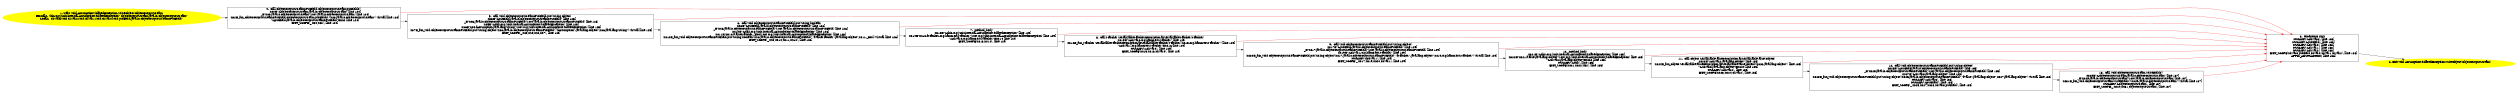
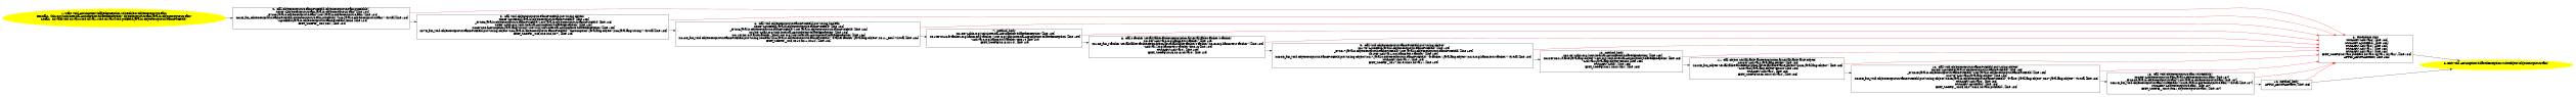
  digraph {
    rankdir=LR
    node [shape=box]
    n1 [color=yellow label="1: Start void AssumptionViolatedException.writeObject(ObjectOutputStream)\nFormals:  this:org.junit.internal.AssumptionViolatedException* objectOutputStream:java.io.ObjectOutputStream*\nLocals:  $irvar3:void $irvar2:void $irvar1:void $irvar0:void putField:java.io.ObjectOutputStream$PutField* \n  " style=filled shape=""]
    n2 [label="4:  Call ObjectOutputStream$PutField ObjectOutputStream.putFields() \n   n$0=*&objectOutputStream:java.io.ObjectOutputStream* [line 124]\n  _=*n$0:java.io.ObjectOutputStream*(root java.io.ObjectOutputStream) [line 124]\n  n$2=_fun_ObjectOutputStream$PutField ObjectOutputStream.putFields()(n$0:java.io.ObjectOutputStream*) virtual [line 124]\n  *&putField:java.io.ObjectOutputStream$PutField*=n$2 [line 124]\n  EXIT_SCOPE(_,n$0,n$2); [line 124]\n "]
    n3 [label="3:  exceptions sink \n   NULLIFY(&$irvar3); [line 138]\n  NULLIFY(&putField); [line 138]\n  NULLIFY(&$irvar0); [line 138]\n  NULLIFY(&$irvar1); [line 138]\n  NULLIFY(&$irvar2); [line 138]\n  EXIT_SCOPE($irvar3,putField,$irvar0,$irvar1,$irvar2); [line 138]\n  APPLY_ABSTRACTION; [line 138]\n "]
    n4 [label="5:  Call void ObjectOutputStream$PutField.put(String,Object) \n   n$3=*&putField:java.io.ObjectOutputStream$PutField* [line 125]\n  _=*n$3:java.io.ObjectOutputStream$PutField*(root java.io.ObjectOutputStream$PutField) [line 125]\n  n$5=*&this:org.junit.internal.AssumptionViolatedException* [line 125]\n  n$6=*n$5.fAssumption:java.lang.String*(root org.junit.internal.AssumptionViolatedException) [line 125]\n  n$7=_fun_void ObjectOutputStream$PutField.put(String,Object)(n$3:java.io.ObjectOutputStream$PutField*,\"fAssumption\":java.lang.Object*,n$6:java.lang.String*) virtual [line 125]\n  EXIT_SCOPE(_,n$3,n$5,n$6,n$7); [line 125]\n "]
    n5 [color=yellow label="2: Exit void AssumptionViolatedException.writeObject(ObjectOutputStream) \n  " style=filled shape=""]
    n6 [label="6:  Call void ObjectOutputStream$PutField.put(String,boolean) \n   n$8=*&putField:java.io.ObjectOutputStream$PutField* [line 126]\n  _=*n$8:java.io.ObjectOutputStream$PutField*(root java.io.ObjectOutputStream$PutField) [line 126]\n  n$10=*&this:org.junit.internal.AssumptionViolatedException* [line 126]\n  n$11=*n$10.fValueMatcher:_Bool(root org.junit.internal.AssumptionViolatedException) [line 126]\n  n$12=_fun_void ObjectOutputStream$PutField.put(String,boolean)(n$8:java.io.ObjectOutputStream$PutField*,\"fValueMatcher\":java.lang.Object*,n$11:_Bool) virtual [line 126]\n  EXIT_SCOPE(_,n$8,n$10,n$11,n$12); [line 126]\n "]
    n7 [label="7:  method_body \n   n$13=*&this:org.junit.internal.AssumptionViolatedException* [line 129]\n  n$14=*n$13.fMatcher:org.hamcrest.Matcher*(root org.junit.internal.AssumptionViolatedException) [line 129]\n  *&$irvar0:org.hamcrest.Matcher*=n$14 [line 129]\n  EXIT_SCOPE(n$13,n$14); [line 129]\n "]
    n8 [label="8:  Call Matcher SerializableMatcherDescription.asSerializableMatcher(Matcher) \n   n$15=*&$irvar0:org.hamcrest.Matcher* [line 129]\n  n$16=_fun_Matcher SerializableMatcherDescription.asSerializableMatcher(Matcher)(n$15:org.hamcrest.Matcher*) [line 129]\n  *&$irvar1:org.hamcrest.Matcher*=n$16 [line 129]\n  NULLIFY(&$irvar0); [line 129]\n  EXIT_SCOPE(n$15,n$16,$irvar0); [line 129]\n "]
    n9 [label="9:  Call void ObjectOutputStream$PutField.put(String,Object) \n   n$17=*&putField:java.io.ObjectOutputStream$PutField* [line 129]\n  _=*n$17:java.io.ObjectOutputStream$PutField*(root java.io.ObjectOutputStream$PutField) [line 129]\n  n$19=*&$irvar1:org.hamcrest.Matcher* [line 129]\n  n$20=_fun_void ObjectOutputStream$PutField.put(String,Object)(n$17:java.io.ObjectOutputStream$PutField*,\"fMatcher\":java.lang.Object*,n$19:org.hamcrest.Matcher*) virtual [line 129]\n  NULLIFY(&$irvar1); [line 129]\n  EXIT_SCOPE(_,n$17,n$19,n$20,$irvar1); [line 129]\n "]
    n10 [label="10:  method_body \n   n$21=*&this:org.junit.internal.AssumptionViolatedException* [line 135]\n  n$22=*n$21.fValue:java.lang.Object*(root org.junit.internal.AssumptionViolatedException) [line 135]\n  *&$irvar2:java.lang.Object*=n$22 [line 135]\n  NULLIFY(&this); [line 135]\n  EXIT_SCOPE(n$21,n$22,this); [line 135]\n "]
    n11 [label="11:  Call Object SerializableValueDescription.asSerializableValue(Object) \n   n$23=*&$irvar2:java.lang.Object* [line 135]\n  n$24=_fun_Object SerializableValueDescription.asSerializableValue(Object)(n$23:java.lang.Object*) [line 135]\n  *&$irvar3:java.lang.Object*=n$24 [line 135]\n  NULLIFY(&$irvar2); [line 135]\n  EXIT_SCOPE(n$23,n$24,$irvar2); [line 135]\n "]
    n12 [label="12:  Call void ObjectOutputStream$PutField.put(String,Object) \n   n$25=*&putField:java.io.ObjectOutputStream$PutField* [line 135]\n  _=*n$25:java.io.ObjectOutputStream$PutField*(root java.io.ObjectOutputStream$PutField) [line 135]\n  n$27=*&$irvar3:java.lang.Object* [line 135]\n  n$28=_fun_void ObjectOutputStream$PutField.put(String,Object)(n$25:java.io.ObjectOutputStream$PutField*,\"fValue\":java.lang.Object*,n$27:java.lang.Object*) virtual [line 135]\n  NULLIFY(&$irvar3); [line 135]\n  NULLIFY(&putField); [line 135]\n  EXIT_SCOPE(_,n$25,n$27,n$28,$irvar3,putField); [line 135]\n "]
    n13 [label="13:  Call void ObjectOutputStream.writeFields() \n   n$29=*&objectOutputStream:java.io.ObjectOutputStream* [line 137]\n  _=*n$29:java.io.ObjectOutputStream*(root java.io.ObjectOutputStream) [line 137]\n  n$31=_fun_void ObjectOutputStream.writeFields()(n$29:java.io.ObjectOutputStream*) virtual [line 137]\n  NULLIFY(&objectOutputStream); [line 137]\n  EXIT_SCOPE(_,n$29,n$31,objectOutputStream); [line 137]\n "]
+   n14 [label="14:  method_body \n   APPLY_ABSTRACTION; [line 138]\n "]
    n1 -> n2
    n2 -> n3 [color=red]
    n2 -> n4
    n3 -> n5
    n4 -> n3 [color=red]
    n4 -> n6
    n6 -> n3 [color=red]
    n6 -> n7
    n7 -> n3 [color=red]
    n7 -> n8
    n8 -> n3 [color=red]
    n8 -> n9
    n9 -> n3 [color=red]
    n9 -> n10
    n10 -> n3 [color=red]
    n10 -> n11
    n11 -> n3 [color=red]
    n11 -> n12
    n12 -> n3 [color=red]
    n12 -> n13
    n13 -> n3 [color=red]
+   n13 -> n14
+   n14 -> n3 [color=red]
+   n14 -> n5
  }
